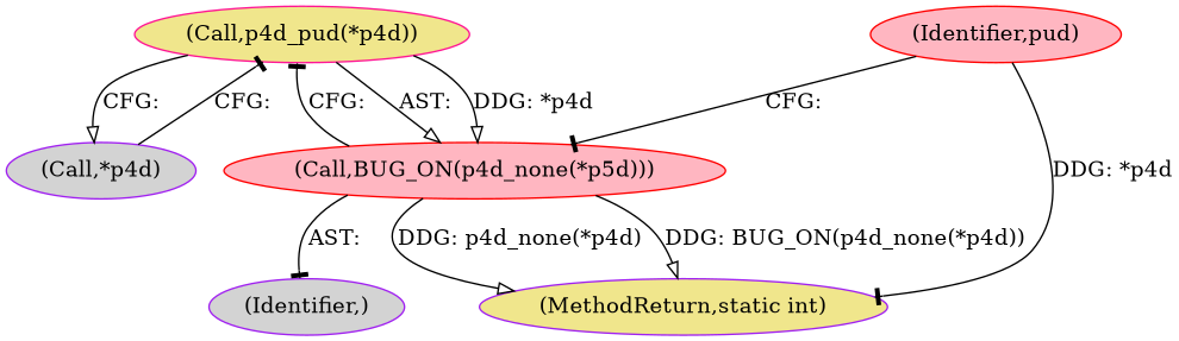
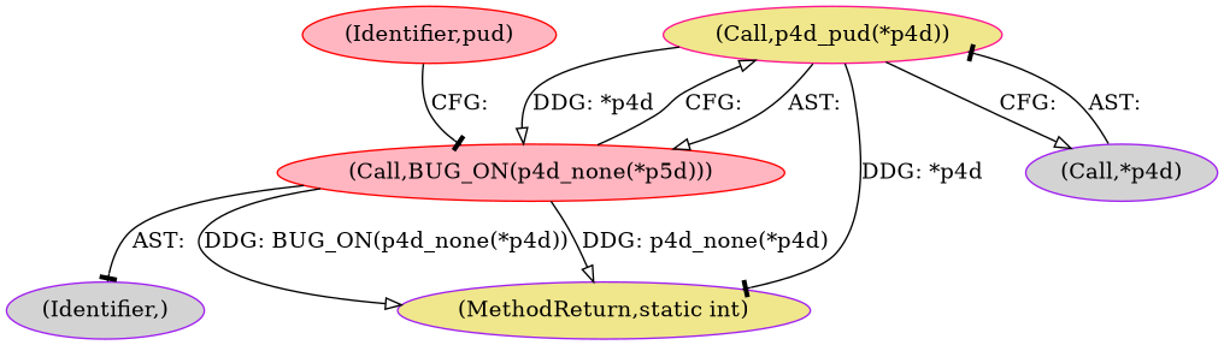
  digraph {
    node [color=purple fillcolor=khaki style=filled]
    edge [arrowhead=onormal]
    n1 [color=deeppink label="(Call,p4d_pud(*p4d))"]
    n2 [color=red fillcolor=lightpink label="(Call,BUG_ON(p4d_none(*p5d)))"]
    n3 [label="(MethodReturn,static int)"]
    n4 [fillcolor=lightgrey label="(Call,*p4d)"]
    n5 [fillcolor=lightgrey label="(Identifier,)"]
    n6 [color=red fillcolor=lightpink label="(Identifier,pud)"]
    n1 -> n2 [label="AST: "]
    n1 -> n2 [label="DDG: *p4d"]
-   n6 -> n3 [arrowhead=tee label="DDG: *p4d"]
+   n1 -> n3 [arrowhead=tee label="DDG: *p4d"]
    n1 -> n4 [label="CFG: "]
-   n2 -> n1 [arrowhead=tee label="CFG: "]
+   n2 -> n1 [label="CFG: "]
    n2 -> n3 [label="DDG: BUG_ON(p4d_none(*p4d))"]
    n2 -> n3 [label="DDG: p4d_none(*p4d)"]
    n2 -> n5 [arrowhead=tee label="AST: "]
-   n4 -> n1 [arrowhead=tee label="CFG: "]
+   n4 -> n1 [arrowhead=tee label="AST: "]
    n6 -> n2 [arrowhead=tee label="CFG: "]
  }
